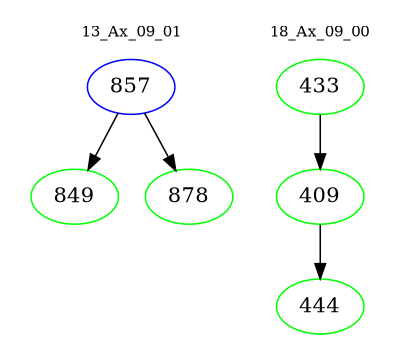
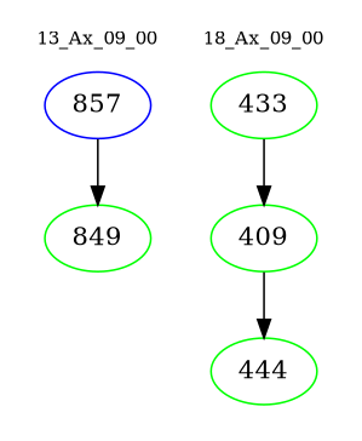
  digraph {
    node [color=green]
    edge [color=black]
    n1 [color=blue label=857]
    n2 [label=849]
-   n3 [label=878]
    n4 [label=433]
    n5 [label=409]
    n6 [label=444]
    subgraph cluster_1 {
      color=white
      fontsize=10
-     label="13_Ax_09_01"
+     label="13_Ax_09_00"
      n1
      n2
-     n3
    }
    subgraph cluster_2 {
      color=white
      fontsize=10
      label="18_Ax_09_00"
      n4
      n5
      n6
    }
    n1 -> n2
-   n1 -> n3
    n4 -> n5
    n5 -> n6
  }
